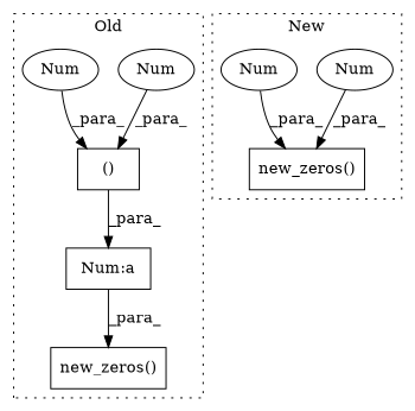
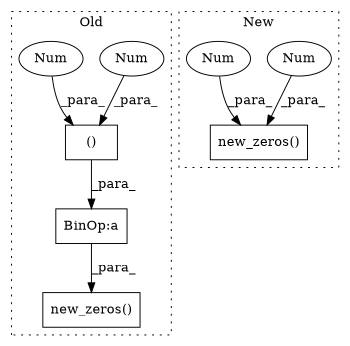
  digraph {
    fontname="DejaVu Serif"
    node [a=76 l=1 shape=box fontname="DejaVu Serif"]
    edge [fontname="DejaVu Serif"]
    n1 [a=75 l="21,1" label="new_zeros()" s="24220,24254"]
    n2 [a=54 l=3 label="()" s=24250]
-   n3 [a=82 l=3 label="Num:a" s=24245]
+   n3 [a=82 l=3 label="BinOp:a" s=24245]
    n4 [label=Num s=24252 shape=ellipse]
    n5 [label=Num s=24249 shape=ellipse]
    n6 [a=75 l="21,1" label="new_zeros()" s="24672,24704"]
    n7 [label=Num s=24703 shape=ellipse]
    n8 [label=Num s=24700 shape=ellipse]
    subgraph cluster_1 {
      label=Old
      style=dotted
      n1
      n2
      n3
      n4
      n5
    }
    subgraph cluster_2 {
      label=New
      style=dotted
      n6
      n7
      n8
    }
    n2 -> n3 [label=_para_]
    n3 -> n1 [label=_para_]
    n4 -> n2 [label=_para_]
    n5 -> n2 [label=_para_]
    n7 -> n6 [label=_para_]
    n8 -> n6 [label=_para_]
  }
